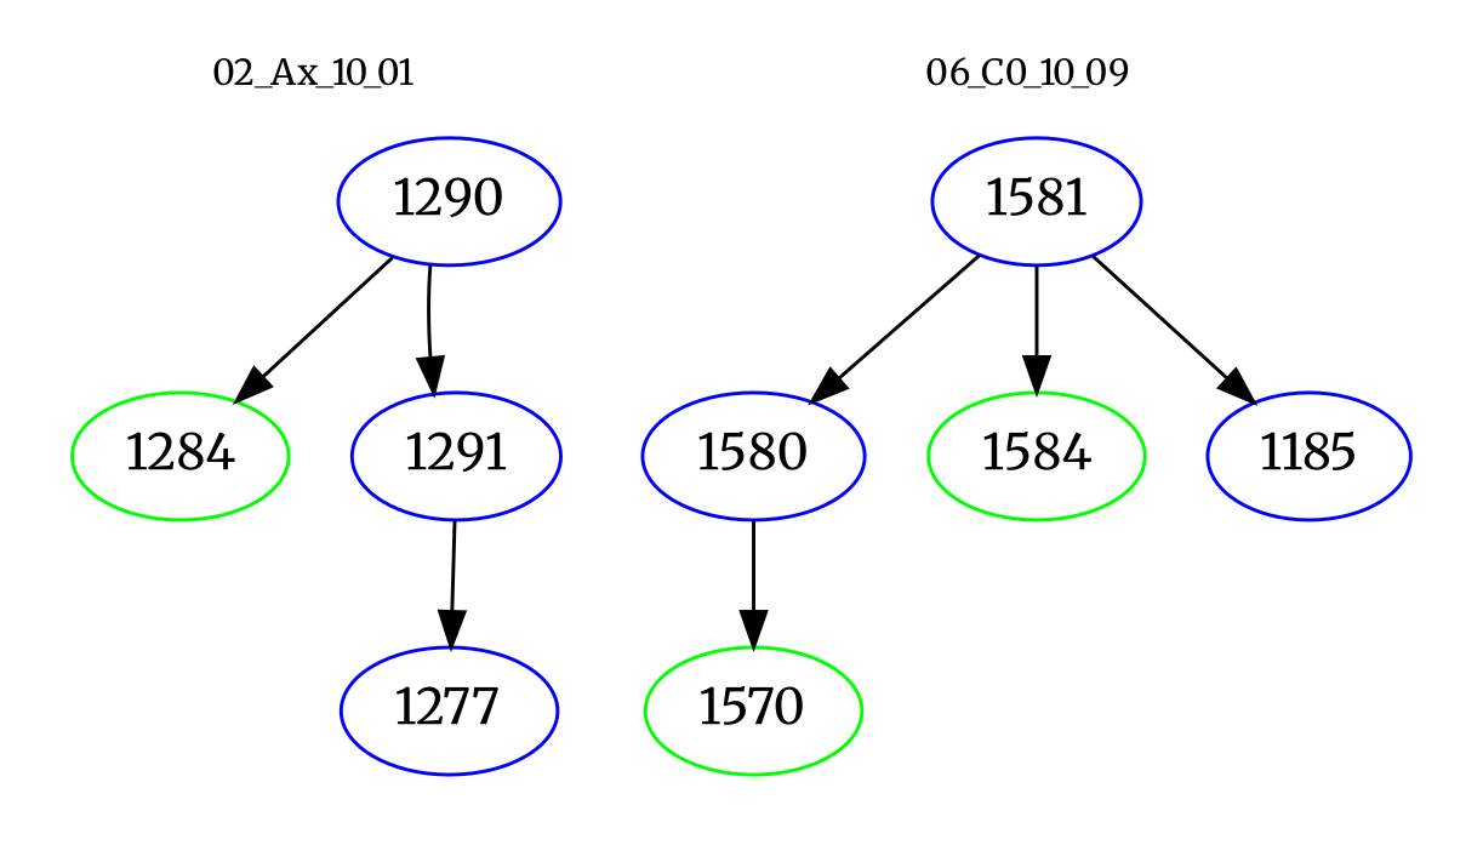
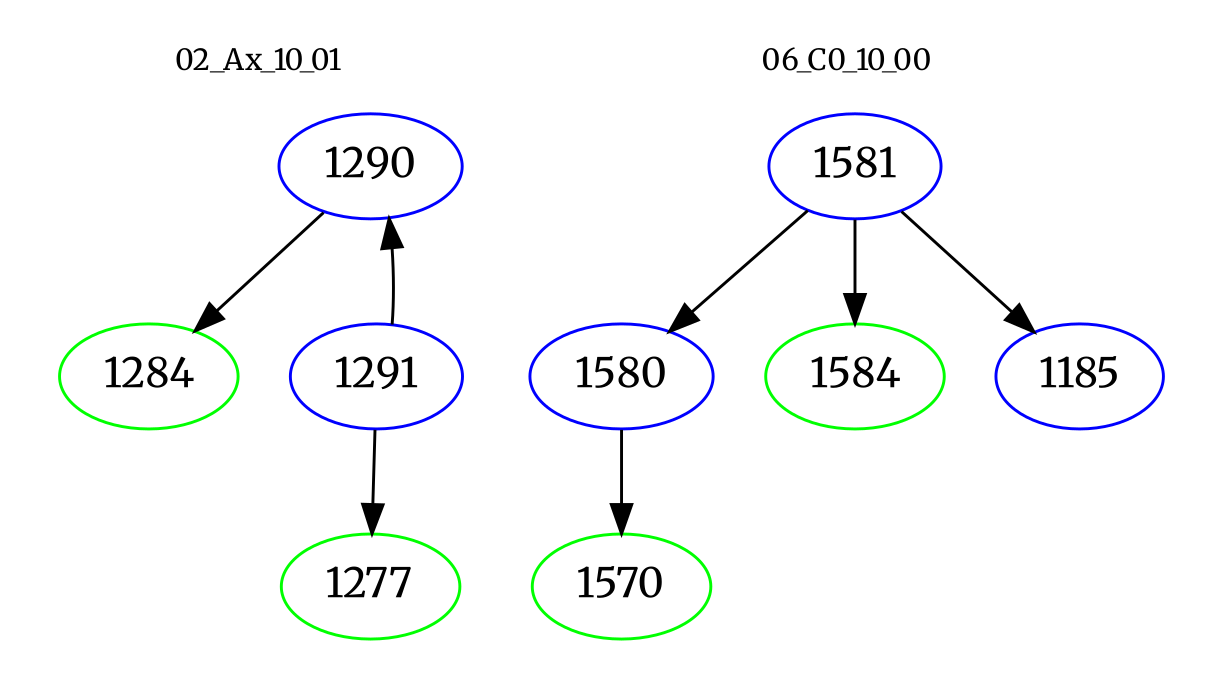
  digraph {
    fontname=Merriweather
    node [color=blue fontname=Merriweather]
    edge [color=black fontname=Merriweather]
    n1 [label=1290]
    n2 [color=green label=1284]
    n3 [label=1291]
-   n4 [label=1277]
+   n4 [color=green label=1277]
    n5 [label=1581]
    n6 [label=1580]
    n7 [color=green label=1584]
    n8 [label=1185]
    n9 [color=green label=1570]
    subgraph cluster_1 {
      color=white
      fontsize=10
      label="02_Ax_10_01"
      n1
      n2
      n3
      n4
    }
    subgraph cluster_2 {
      color=white
      fontsize=10
-     label="06_C0_10_09"
+     label="06_C0_10_00"
      n5
      n6
      n7
      n8
      n9
    }
    n1 -> n2
-   n1 -> n3
+   n3 -> n1
    n3 -> n4
    n5 -> n6
    n5 -> n7
    n5 -> n8
    n6 -> n9
  }
